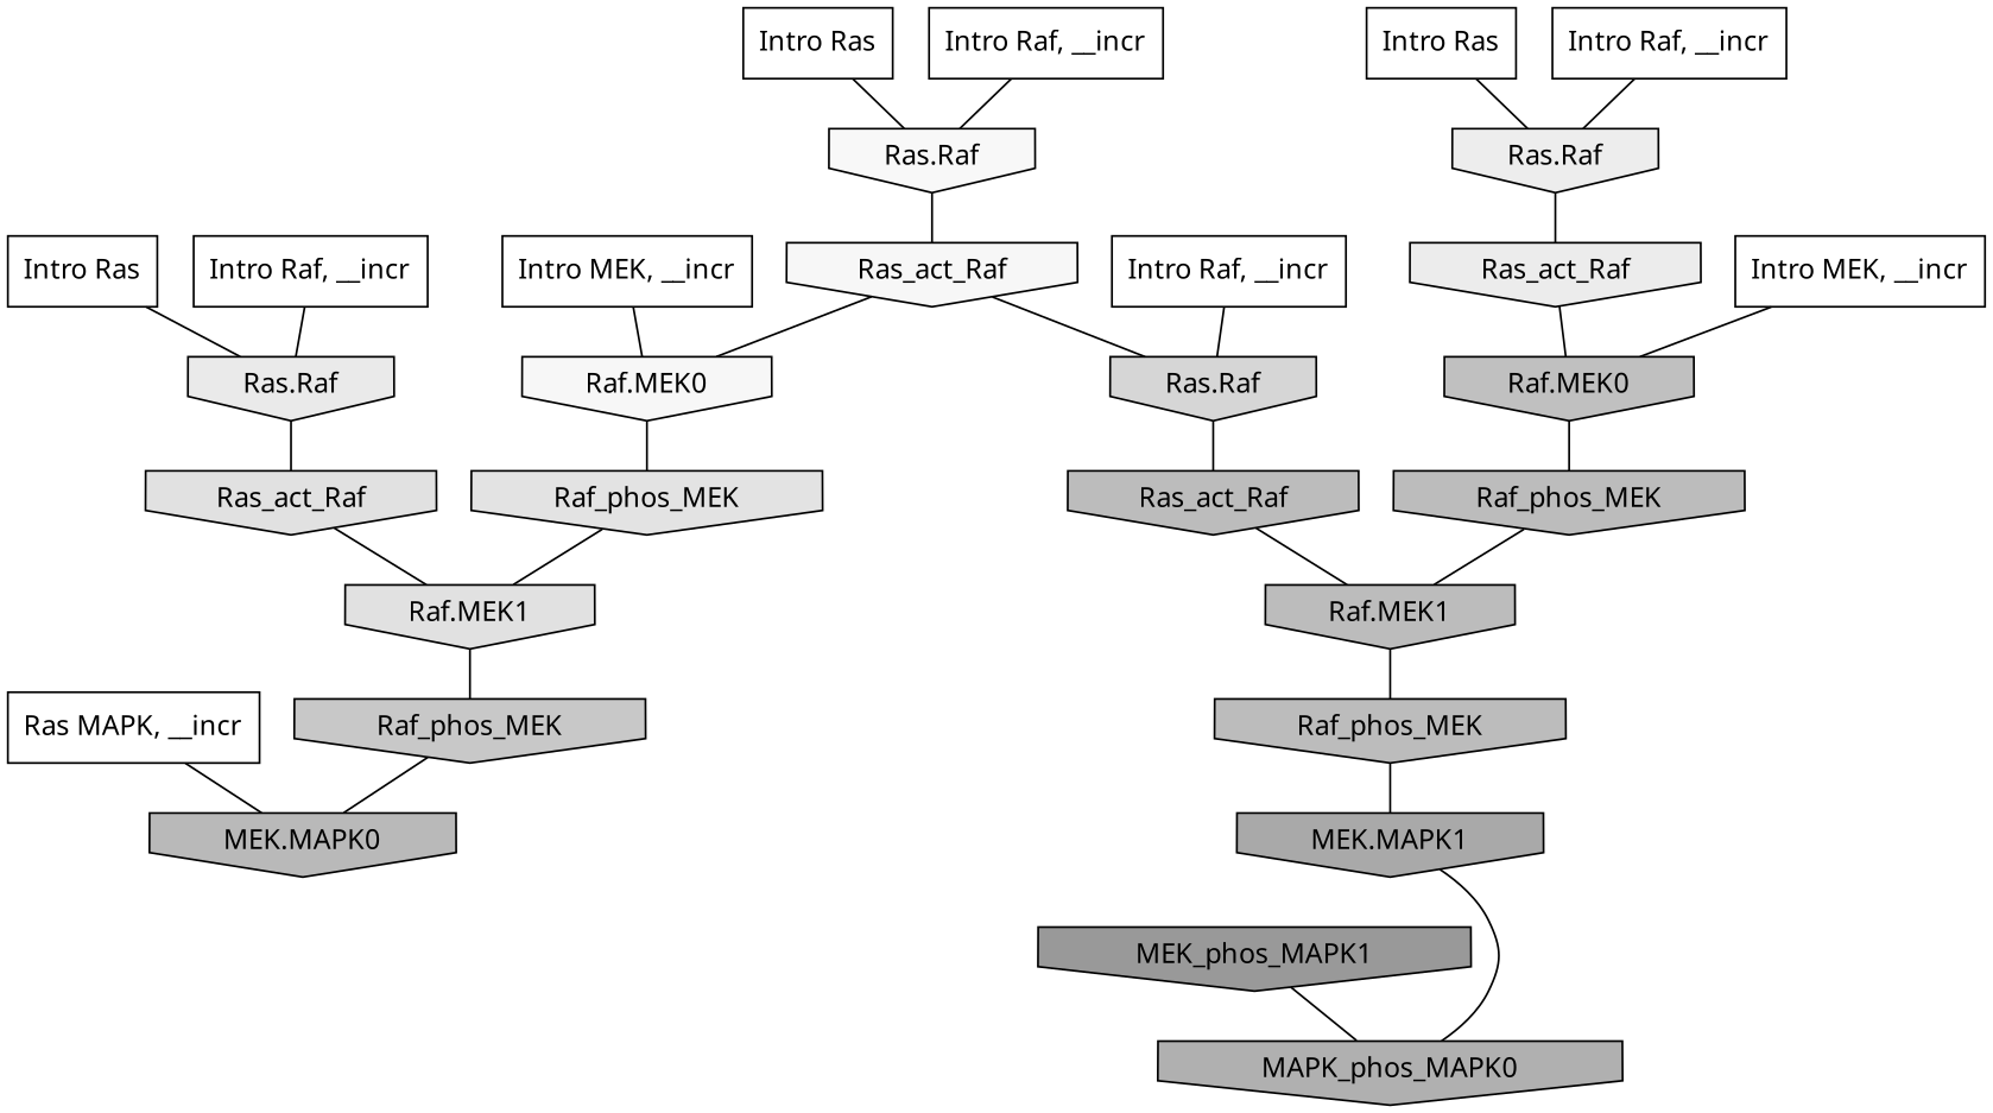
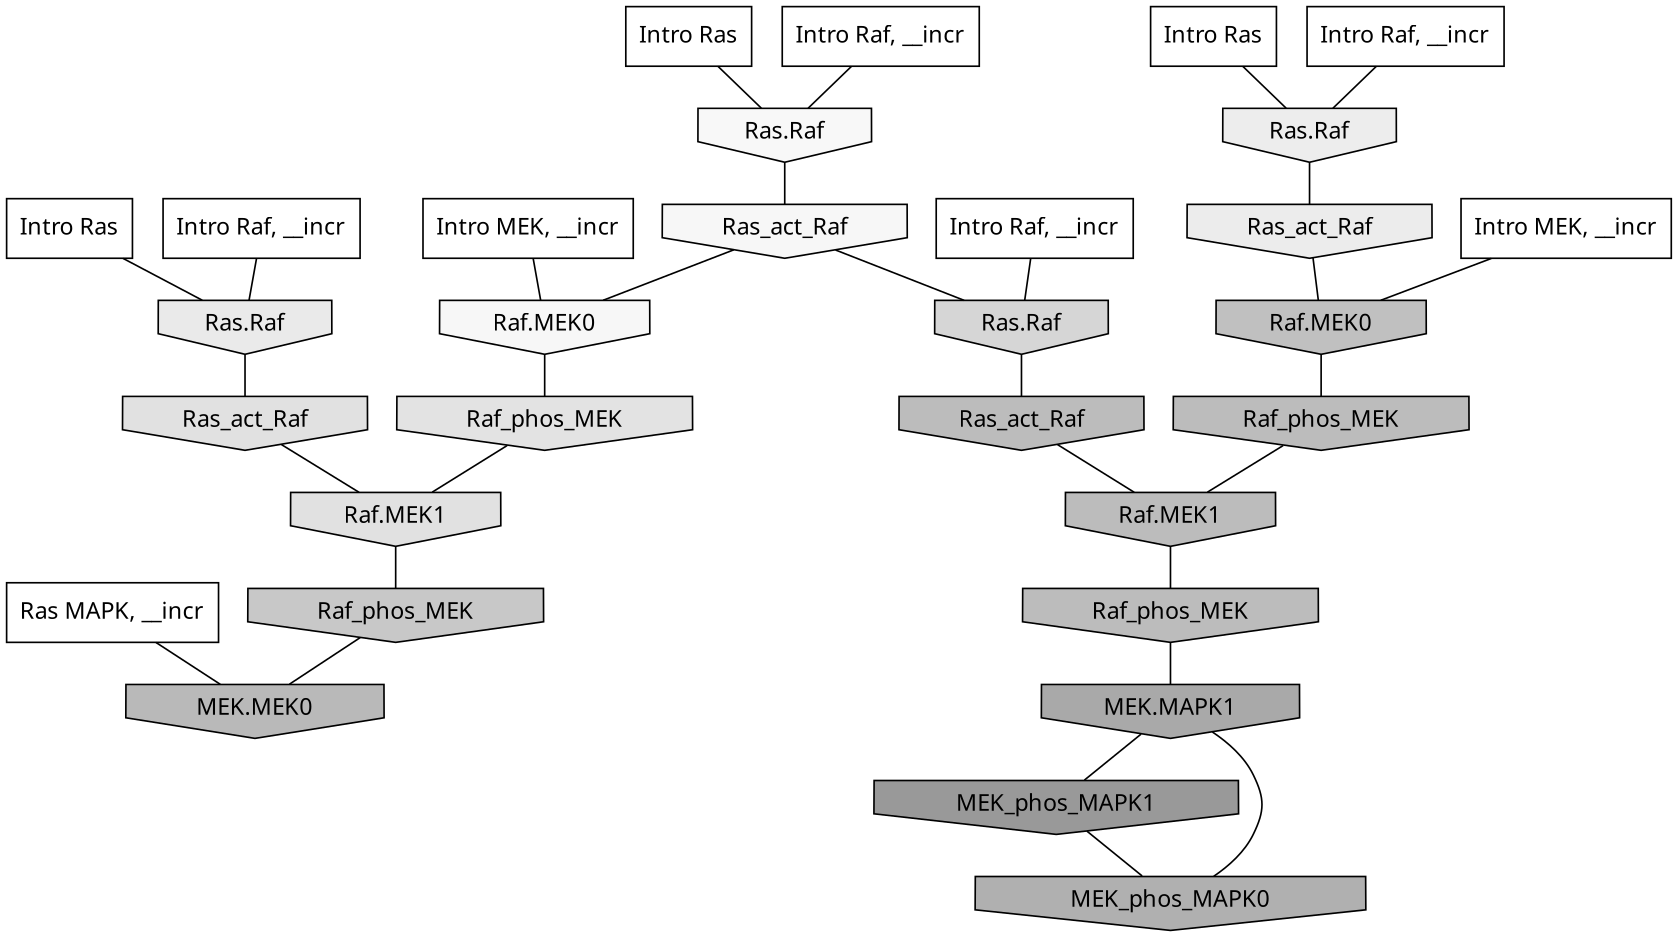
  digraph {
    rankdir=TB
    ranksep=0.30
    node [fillcolor="0.000 0.000 1.000" fontname="CMU Serif" shape=invhouse style=filled]
    edge [color="0.000 0.000 0.000" dir=none fontname="CMU Serif"]
    n1 [label="Intro Ras" shape=rectangle]
    n2 [fillcolor="0.000 0.000 0.915" label="Ras.Raf"]
    n3 [fillcolor="0.000 0.000 0.881" label=Ras_act_Raf]
    n4 [label="Intro Ras" shape=rectangle]
    n5 [fillcolor="0.000 0.000 0.929" label="Ras.Raf"]
    n6 [fillcolor="0.000 0.000 0.922" label=Ras_act_Raf]
    n7 [label="Intro Ras" shape=rectangle]
    n8 [fillcolor="0.000 0.000 0.970" label="Ras.Raf"]
    n9 [fillcolor="0.000 0.000 0.966" label=Ras_act_Raf]
    n10 [label="Intro Raf, __incr" shape=rectangle]
    n11 [label="Intro Raf, __incr" shape=rectangle]
    n12 [label="Intro Raf, __incr" shape=rectangle]
    n13 [label="Intro Raf, __incr" shape=rectangle]
    n14 [fillcolor="0.000 0.000 0.838" label="Ras.Raf"]
    n15 [fillcolor="0.000 0.000 0.736" label=Ras_act_Raf]
    n16 [label="Intro MEK, __incr" shape=rectangle]
    n17 [fillcolor="0.000 0.000 0.966" label="Raf.MEK0"]
    n18 [fillcolor="0.000 0.000 0.889" label=Raf_phos_MEK]
    n19 [label="Intro MEK, __incr" shape=rectangle]
    n20 [fillcolor="0.000 0.000 0.753" label="Raf.MEK0"]
    n21 [fillcolor="0.000 0.000 0.738" label=Raf_phos_MEK]
    n22 [label="Ras MAPK, __incr" shape=rectangle]
-   n23 [fillcolor="0.000 0.000 0.724" label="MEK.MAPK0"]
+   n23 [fillcolor="0.000 0.000 0.724" label="MEK.MEK0"]
    n24 [fillcolor="0.000 0.000 0.881" label="Raf.MEK1"]
    n25 [fillcolor="0.000 0.000 0.785" label=Raf_phos_MEK]
    n26 [fillcolor="0.000 0.000 0.736" label="Raf.MEK1"]
    n27 [fillcolor="0.000 0.000 0.735" label=Raf_phos_MEK]
    n28 [fillcolor="0.000 0.000 0.662" label="MEK.MAPK1"]
    n29 [fillcolor="0.000 0.000 0.600" label=MEK_phos_MAPK1]
-   n30 [fillcolor="0.000 0.000 0.688" label=MAPK_phos_MAPK0]
+   n30 [fillcolor="0.000 0.000 0.688" label=MEK_phos_MAPK0]
    n1 -> n2
    n2 -> n3
    n3 -> n24
    n4 -> n5
    n5 -> n6
    n6 -> n20
    n7 -> n8
    n8 -> n9
    n9 -> n14
    n9 -> n17
    n10 -> n2
    n11 -> n5
    n12 -> n8
    n13 -> n14
    n14 -> n15
    n15 -> n26
    n16 -> n17
    n17 -> n18
    n18 -> n24
    n19 -> n20
    n20 -> n21
    n21 -> n26
    n22 -> n23
    n24 -> n25
    n25 -> n23
    n26 -> n27
    n27 -> n28
+   n28 -> n29
    n29 -> n30
    n30 -> n28
  }
